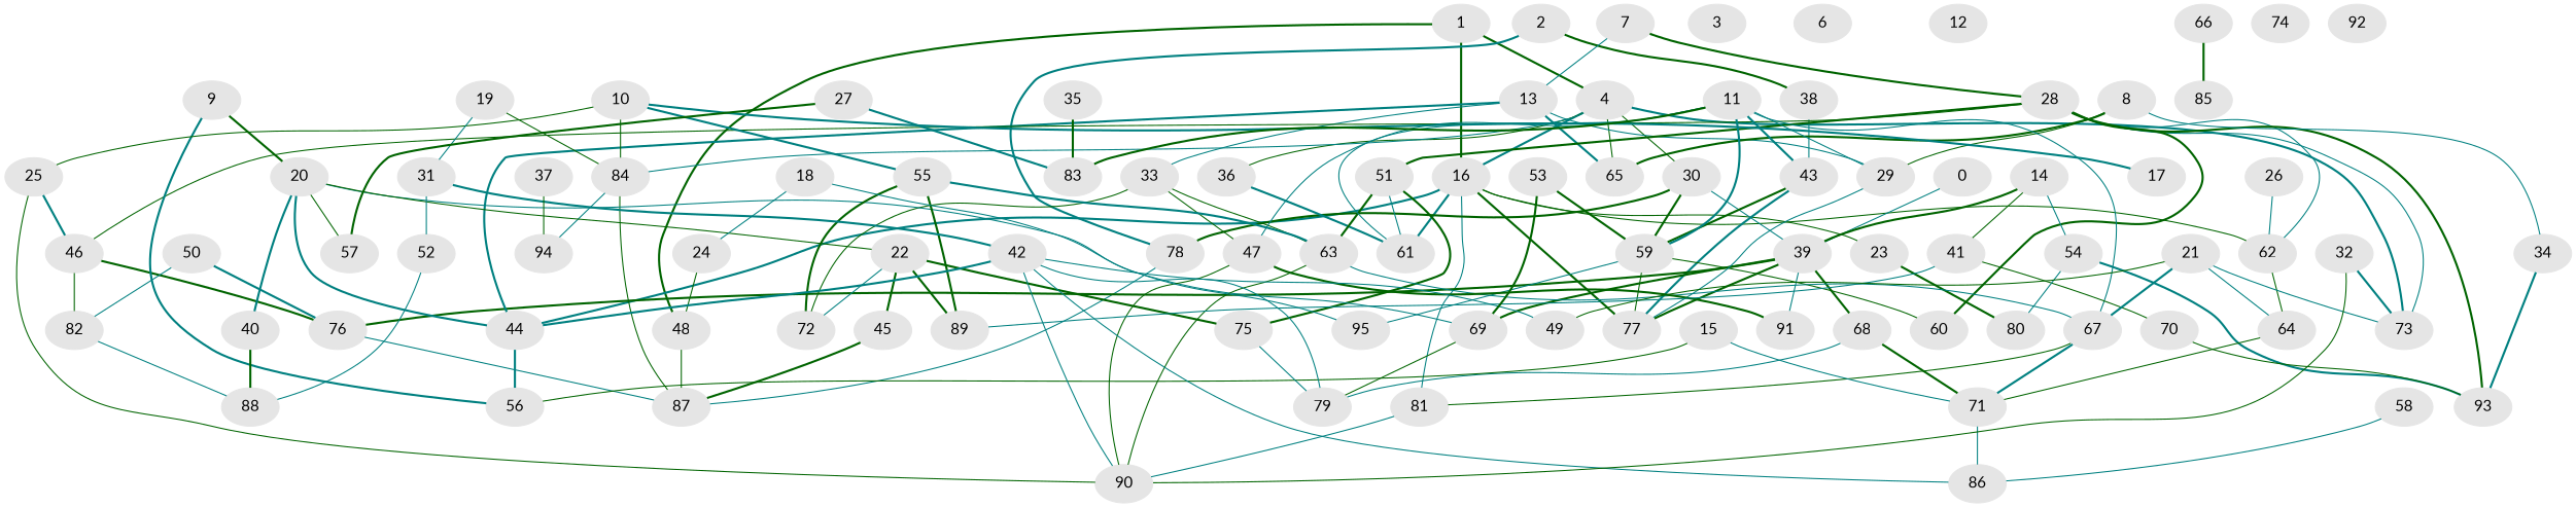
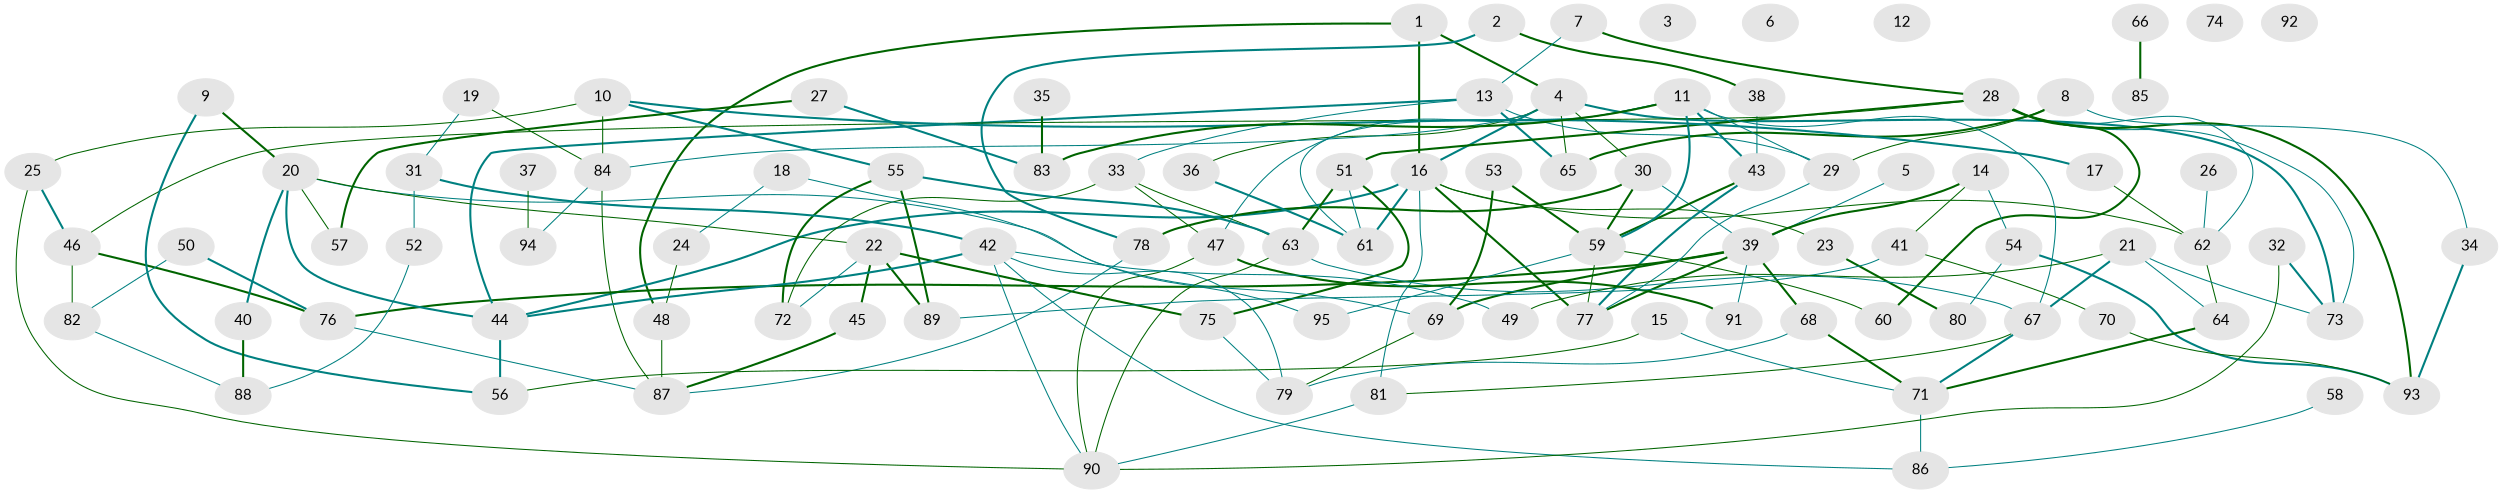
  graph {
    fontname=Lato
    node [color=gray90 fontname=Lato style=filled]
    edge [color=teal fontname=Lato style=solid]
    1
    4
    16
    48
    30
    36
    65
    73
    84
    61
    44
    23
    62
    77
    81
    87
    2
    38
    78
    43
    3
    39
    59
    94
-   5 [label=0]
+   5
    69
    68
    76
    91
    6
    7
    13
    28
    29
    33
    46
    51
    60
    93
    8
    34
    9
    20
    56
    22
    40
    57
    10
    17
    25
    55
    90
    72
    89
    63
    11
    47
    67
    83
    95
    71
    12
    14
    41
    54
    70
    80
    15
    86
    64
    18
    24
    19
    31
    42
    52
    45
    75
    88
    79
    21
    49
    82
    26
    27
    32
    35
    37
    50
    53
    58
    66
    85
    74
    92
    1 -- 4 [color=darkgreen style=bold]
    1 -- 16 [color=darkgreen style=bold]
    1 -- 48 [color=darkgreen style=bold]
    4 -- 16 [style=bold]
    4 -- 30 [color=darkgreen]
    4 -- 36 [color=darkgreen]
    4 -- 65 [color=darkgreen]
    4 -- 73 [style=bold]
    4 -- 84
    16 -- 61 [style=bold]
    16 -- 44 [style=bold]
    16 -- 23 [color=darkgreen]
    16 -- 62 [color=darkgreen]
    16 -- 77 [color=darkgreen style=bold]
    16 -- 81
    48 -- 87 [color=darkgreen]
    30 -- 78 [color=darkgreen style=bold]
    30 -- 39
    30 -- 59 [color=darkgreen style=bold]
    36 -- 61 [style=bold]
    84 -- 87 [color=darkgreen]
    84 -- 94
    44 -- 56 [style=bold]
    23 -- 80 [color=darkgreen style=bold]
    62 -- 64 [color=darkgreen]
    81 -- 90
    2 -- 38 [color=darkgreen style=bold]
    2 -- 78 [style=bold]
    38 -- 43
    78 -- 87
    43 -- 77 [style=bold]
    43 -- 59 [color=darkgreen style=bold]
    39 -- 77 [color=darkgreen style=bold]
    39 -- 69 [color=darkgreen style=bold]
    39 -- 68 [color=darkgreen style=bold]
    39 -- 76 [color=darkgreen style=bold]
    39 -- 91
    59 -- 77 [color=darkgreen]
    59 -- 60 [color=darkgreen]
    59 -- 95
    5 -- 39
    69 -- 79 [color=darkgreen]
    68 -- 71 [color=darkgreen style=bold]
    68 -- 79
    76 -- 87
    7 -- 13
    7 -- 28 [color=darkgreen style=bold]
    13 -- 65 [style=bold]
    13 -- 44 [style=bold]
    13 -- 29
    13 -- 33
    28 -- 73
    28 -- 62
    28 -- 46 [color=darkgreen]
    28 -- 51 [color=darkgreen style=bold]
    28 -- 60 [color=darkgreen style=bold]
    28 -- 93 [color=darkgreen style=bold]
    29 -- 77
    33 -- 72 [color=darkgreen]
    33 -- 63 [color=darkgreen]
    33 -- 47 [color=darkgreen]
    46 -- 76 [color=darkgreen style=bold]
    46 -- 82 [color=darkgreen]
    51 -- 61
    51 -- 63 [color=darkgreen style=bold]
    51 -- 75 [color=darkgreen style=bold]
    8 -- 65 [color=darkgreen style=bold]
    8 -- 29 [color=darkgreen]
    8 -- 34
    34 -- 93 [style=bold]
    9 -- 20 [color=darkgreen style=bold]
    9 -- 56 [style=bold]
    20 -- 44 [style=bold]
    20 -- 69
    20 -- 22 [color=darkgreen]
    20 -- 40 [style=bold]
    20 -- 57 [color=darkgreen]
    22 -- 72
    22 -- 89 [color=darkgreen style=bold]
    22 -- 45 [color=darkgreen style=bold]
    22 -- 75 [color=darkgreen style=bold]
    40 -- 88 [color=darkgreen style=bold]
    10 -- 84 [color=darkgreen]
    10 -- 17 [style=bold]
    10 -- 25 [color=darkgreen]
    10 -- 55 [style=bold]
+   17 -- 62 [color=darkgreen]
    25 -- 46 [style=bold]
    25 -- 90 [color=darkgreen]
    55 -- 72 [color=darkgreen style=bold]
    55 -- 89 [color=darkgreen style=bold]
    55 -- 63 [style=bold]
    63 -- 90 [color=darkgreen]
    63 -- 67
    11 -- 61
    11 -- 43 [style=bold]
    11 -- 59 [style=bold]
    11 -- 29
    11 -- 47
    11 -- 67
    11 -- 83 [color=darkgreen style=bold]
    47 -- 91 [color=darkgreen style=bold]
    47 -- 90 [color=darkgreen]
    67 -- 81 [color=darkgreen]
    67 -- 71 [style=bold]
    71 -- 86
    14 -- 39 [color=darkgreen style=bold]
    14 -- 41 [color=darkgreen]
    14 -- 54
    41 -- 89
    41 -- 70 [color=darkgreen]
    54 -- 93 [style=bold]
    54 -- 80
    70 -- 93 [color=darkgreen]
    15 -- 56 [color=darkgreen]
    15 -- 71
-   64 -- 71 [color=darkgreen]
+   64 -- 71 [color=darkgreen style=bold]
    18 -- 95
    18 -- 24
    24 -- 48 [color=darkgreen]
    19 -- 84 [color=darkgreen]
    19 -- 31
    31 -- 42 [style=bold]
    31 -- 52
    42 -- 44 [style=bold]
    42 -- 90
    42 -- 86
    42 -- 79
    42 -- 49
    52 -- 88
    45 -- 87 [color=darkgreen style=bold]
    75 -- 79
    21 -- 73
    21 -- 67 [style=bold]
    21 -- 64
    21 -- 49 [color=darkgreen]
    82 -- 88
    26 -- 62
    27 -- 57 [color=darkgreen style=bold]
    27 -- 83 [style=bold]
    32 -- 73 [style=bold]
    32 -- 90 [color=darkgreen]
    35 -- 83 [color=darkgreen style=bold]
    37 -- 94 [color=darkgreen]
    50 -- 76 [style=bold]
    50 -- 82
    53 -- 59 [color=darkgreen style=bold]
    53 -- 69 [color=darkgreen style=bold]
    58 -- 86
    66 -- 85 [color=darkgreen style=bold]
  }
